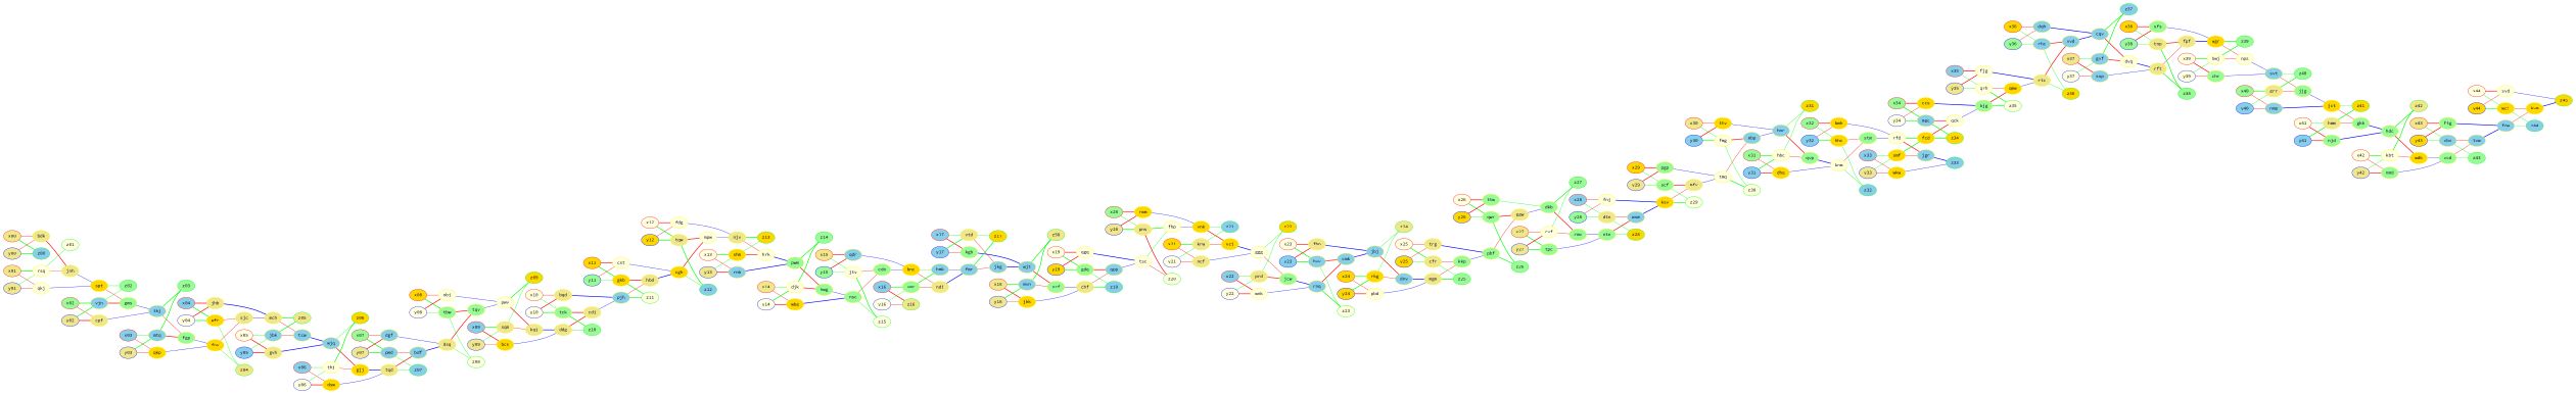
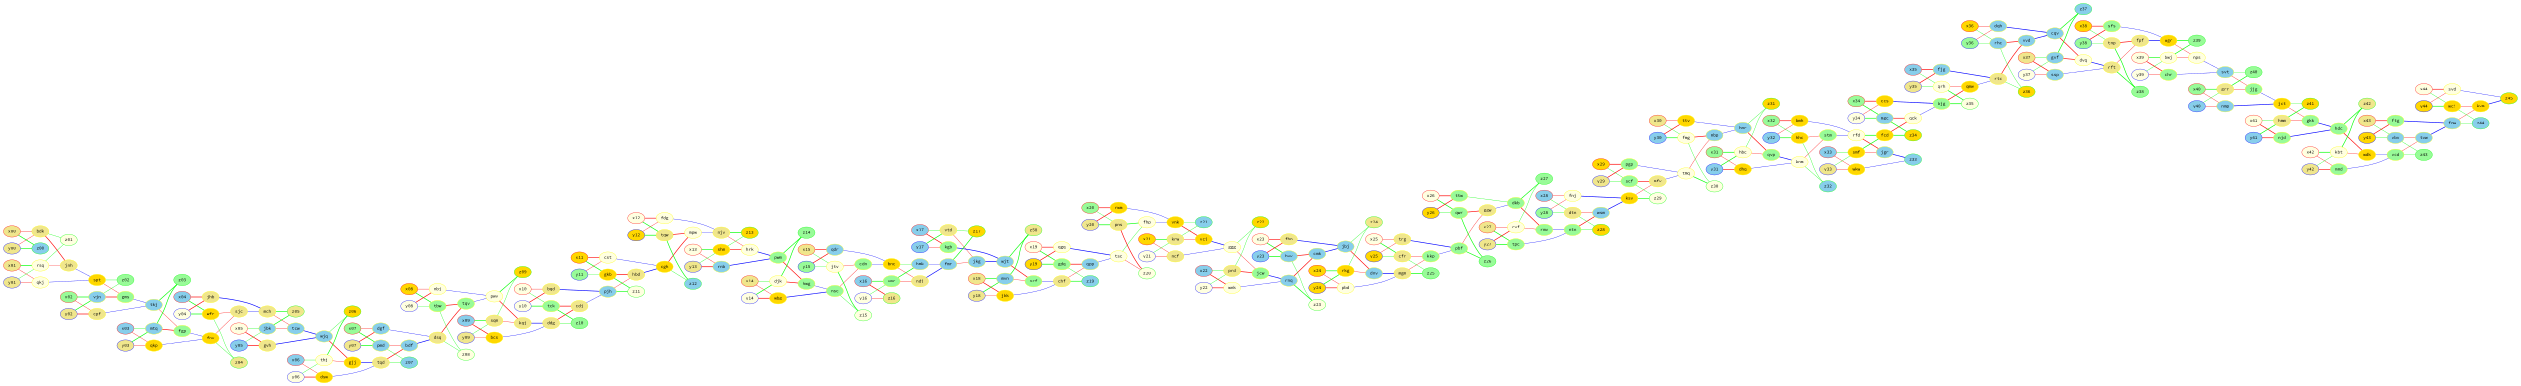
  graph {
    fontname="Source Code Pro"
    rankdir=LR
    node [color=yellow fillcolor=khaki fontname="Source Code Pro" style=filled]
    edge [color=green fontname="Source Code Pro" style=solid]
    x00 [color=red]
    bdk
    z00 [color=green fillcolor=skyblue]
    z01 [color=green fillcolor=lightyellow]
    jnh
    x01 [color=red]
    qkj [fillcolor=lightyellow]
    rsq [fillcolor=lightyellow]
    spt [fillcolor=gold]
    x02 [color=red fillcolor=palegreen]
    vjn [fillcolor=skyblue]
    cpf
    z02 [color=green fillcolor=palegreen]
    gms [fillcolor=palegreen]
    tkj [fillcolor=skyblue]
    x03 [color=red fillcolor=skyblue]
    qkp [fillcolor=gold]
    mtq [fillcolor=skyblue]
    fnv [fillcolor=gold]
    z03 [color=green fillcolor=palegreen]
    fgp [fillcolor=palegreen]
    x04 [color=red fillcolor=skyblue]
    jhb
    wfr [fillcolor=gold]
    mch
    sjc
    z04 [color=green]
    x05 [color=red fillcolor=lightyellow]
    gvh
    jbk [fillcolor=skyblue]
    wjq [fillcolor=skyblue]
    z05 [color=green]
    tcw [fillcolor=skyblue]
    x06 [color=red fillcolor=skyblue]
    thj [fillcolor=lightyellow]
    dsw [fillcolor=gold]
    z06 [color=green fillcolor=gold]
    gjj [fillcolor=gold]
    tqd
    x07 [color=red fillcolor=palegreen]
    pmd [fillcolor=skyblue]
    dgf [fillcolor=skyblue]
    bdf [fillcolor=skyblue]
    z07 [color=green fillcolor=skyblue]
    dsq
    x08 [color=red fillcolor=gold]
    nbj [fillcolor=lightyellow]
    tbw [fillcolor=palegreen]
    pwv [fillcolor=lightyellow]
    tqv [fillcolor=palegreen]
    z08 [color=green fillcolor=lightyellow]
    x09 [color=red fillcolor=skyblue]
    sqm
    bcs [fillcolor=gold]
    z09 [color=green fillcolor=gold]
    kqj
    ddg
    x10 [color=red fillcolor=lightyellow]
    bqd
    tck [fillcolor=palegreen]
    pjh [fillcolor=skyblue]
    cdj
    z10 [color=green fillcolor=palegreen]
    x11 [color=red fillcolor=gold]
    cst [fillcolor=lightyellow]
    gkb [fillcolor=gold]
    cgh [fillcolor=gold]
    hbd
    z11 [color=green fillcolor=lightyellow]
    x12 [color=red fillcolor=lightyellow]
    fdg [fillcolor=lightyellow]
    tqw
    njv
    mpw [fillcolor=lightyellow]
    z12 [color=green fillcolor=skyblue]
    x13 [color=red fillcolor=lightyellow]
    rnb [fillcolor=skyblue]
    shm [fillcolor=gold]
    pwm [fillcolor=palegreen]
    z13 [color=green fillcolor=gold]
    hrk [fillcolor=lightyellow]
    x14 [color=red]
    djk [fillcolor=lightyellow]
    wbg [fillcolor=gold]
    z14 [color=green fillcolor=palegreen]
    hwg [fillcolor=palegreen]
    nsc [fillcolor=palegreen]
    x15 [color=red]
    jtv [fillcolor=lightyellow]
    qdr [fillcolor=skyblue]
    cdn [fillcolor=palegreen]
    z15 [color=green fillcolor=lightyellow]
    bnc [fillcolor=gold]
    x16 [color=red fillcolor=skyblue]
    vmr [fillcolor=palegreen]
    z16 [color=green]
    hmk [fillcolor=skyblue]
    ndj
    x17 [color=red fillcolor=skyblue]
    vtd
    kgb [fillcolor=palegreen]
    z17 [color=green fillcolor=gold]
    jkg [fillcolor=skyblue]
    wjt [fillcolor=skyblue]
    x18 [color=red]
    jkk [fillcolor=gold]
    mvn [fillcolor=skyblue]
    chf
    n109 [color=green label=z58]
    nrf [fillcolor=palegreen]
    x19 [color=red fillcolor=lightyellow]
    gdq [fillcolor=palegreen]
    qgq [fillcolor=lightyellow]
    qpp [fillcolor=skyblue]
    z19 [color=green fillcolor=skyblue]
    tsc [fillcolor=lightyellow]
    x20 [color=red fillcolor=palegreen]
    rwm [fillcolor=gold]
    pns
    vnk [fillcolor=gold]
    fhp [fillcolor=lightyellow]
    z20 [color=green fillcolor=lightyellow]
    x21 [color=red fillcolor=gold]
    krw
    ncf
    z21 [color=green fillcolor=skyblue]
    vcj [fillcolor=gold]
    ggg [fillcolor=lightyellow]
    x22 [color=red fillcolor=skyblue]
    prd
    wnk [fillcolor=lightyellow]
    z22 [color=green fillcolor=gold]
    jcw [fillcolor=palegreen]
    rnq [fillcolor=skyblue]
    x23 [color=red fillcolor=lightyellow]
    hvv [fillcolor=skyblue]
    fhn
    cmk [fillcolor=skyblue]
    z23 [color=green fillcolor=lightyellow]
    jbj [fillcolor=skyblue]
    x24 [color=red fillcolor=gold]
    pbd [fillcolor=lightyellow]
    rkg [fillcolor=gold]
    mgm
    z24 [color=green]
    dnv [fillcolor=skyblue]
    x25 [color=red fillcolor=lightyellow]
    cfr
    trg
    kkp [fillcolor=palegreen]
    z25 [color=green fillcolor=palegreen]
    pbf [fillcolor=palegreen]
    x26 [color=red fillcolor=lightyellow]
    qwr [fillcolor=palegreen]
    ttw [fillcolor=palegreen]
    ggw
    z26 [color=green fillcolor=palegreen]
    dkb [fillcolor=palegreen]
    x27 [color=red]
    rvf [fillcolor=lightyellow]
    tpc [fillcolor=palegreen]
    z27 [color=green fillcolor=palegreen]
    rmv [fillcolor=palegreen]
    ntn [fillcolor=palegreen]
    x28 [color=red fillcolor=skyblue]
    dtn
    fnj [fillcolor=lightyellow]
    wsm [fillcolor=skyblue]
    z28 [color=green fillcolor=gold]
    ksv [fillcolor=gold]
    x29 [color=red fillcolor=gold]
    scf [fillcolor=palegreen]
    pgp [fillcolor=palegreen]
    mfv
    z29 [color=green fillcolor=lightyellow]
    tmq [fillcolor=lightyellow]
    x30 [color=red]
    ttv [fillcolor=gold]
    fmg [fillcolor=lightyellow]
    hnr [fillcolor=skyblue]
    mbp [fillcolor=skyblue]
    z30 [color=green fillcolor=lightyellow]
    x31 [color=red fillcolor=palegreen]
    hbc [fillcolor=lightyellow]
    dhq [fillcolor=gold]
    z31 [color=green fillcolor=gold]
    qvp [fillcolor=palegreen]
    knm [fillcolor=lightyellow]
    x32 [color=red fillcolor=palegreen]
    bmh [fillcolor=gold]
    hhc [fillcolor=gold]
    rfd [fillcolor=lightyellow]
    stm [fillcolor=palegreen]
    z32 [color=green fillcolor=skyblue]
    x33 [color=red fillcolor=skyblue]
    wkw [fillcolor=gold]
    smf [fillcolor=gold]
    z33 [color=green fillcolor=skyblue]
    fcd [fillcolor=gold]
    jgr [fillcolor=skyblue]
    x34 [color=red fillcolor=palegreen]
    mgc [fillcolor=skyblue]
    ccs [fillcolor=gold]
    qck [fillcolor=lightyellow]
    z34 [color=green fillcolor=gold]
    bjg [fillcolor=palegreen]
    x35 [color=red fillcolor=skyblue]
-   fjg [fillcolor=lightyellow]
+   fjg [fillcolor=skyblue]
    qrh [fillcolor=lightyellow]
    rtc
    qmw [fillcolor=gold]
    z35 [color=green fillcolor=lightyellow]
    x36 [color=red fillcolor=gold]
    dqh [fillcolor=skyblue]
    rhc [fillcolor=skyblue]
    cqv [fillcolor=skyblue]
    vvd [fillcolor=skyblue]
    z36 [color=green fillcolor=gold]
    x37 [color=red]
    ssp [fillcolor=skyblue]
    gvf [fillcolor=skyblue]
    rft
    z37 [color=green fillcolor=skyblue]
    dvq [fillcolor=lightyellow]
    x38 [color=red fillcolor=gold]
    sfs [fillcolor=palegreen]
    tnp
    wgr [fillcolor=gold]
    fpf
    z38 [color=green fillcolor=palegreen]
    x39 [color=red fillcolor=lightyellow]
    bwj [fillcolor=lightyellow]
    chr [fillcolor=palegreen]
    z39 [color=green fillcolor=palegreen]
    nps [fillcolor=lightyellow]
    svt [fillcolor=skyblue]
    x40 [color=red fillcolor=palegreen]
    grr
    nmp [fillcolor=skyblue]
    z40 [color=green fillcolor=palegreen]
    jjg [fillcolor=palegreen]
    jct [fillcolor=gold]
    x41 [color=red fillcolor=lightyellow]
    hmm
    njd [fillcolor=palegreen]
    z41 [color=green fillcolor=gold]
    gkk [fillcolor=palegreen]
    hdc [fillcolor=palegreen]
    x42 [color=red fillcolor=lightyellow]
    kbt [fillcolor=lightyellow]
    nmd [fillcolor=palegreen]
    z42 [color=green]
    wdk [fillcolor=gold]
    vcd [fillcolor=palegreen]
    x43 [color=red]
    ftg [fillcolor=palegreen]
    vbv [fillcolor=skyblue]
    fnw [fillcolor=skyblue]
    tvw [fillcolor=skyblue]
    z43 [color=green fillcolor=palegreen]
    x44 [color=red fillcolor=lightyellow]
    svd [fillcolor=lightyellow]
    wcj [fillcolor=gold]
    z45 [color=green fillcolor=gold]
    kvm [fillcolor=gold]
    z44 [color=green fillcolor=skyblue]
    y00 [color=blue]
    y01 [color=blue]
    y02 [color=blue]
    y03 [color=blue]
    y04 [color=blue fillcolor=lightyellow]
    y05 [color=blue fillcolor=skyblue]
    y06 [color=blue fillcolor=lightyellow]
    y07 [color=blue]
    y08 [color=blue fillcolor=lightyellow]
    y09 [color=blue]
    y10 [color=blue fillcolor=lightyellow]
    y11 [color=blue fillcolor=palegreen]
    y12 [color=blue fillcolor=gold]
    y13 [color=blue]
    y14 [color=blue fillcolor=lightyellow]
    y15 [color=blue fillcolor=palegreen]
    y16 [color=blue fillcolor=lightyellow]
    y17 [color=blue fillcolor=skyblue]
    y18 [color=blue]
    y19 [color=blue fillcolor=gold]
    y20 [color=blue]
    y21 [color=blue fillcolor=lightyellow]
    y22 [color=blue fillcolor=lightyellow]
    y23 [color=blue fillcolor=skyblue]
    y24 [color=blue fillcolor=gold]
    y25 [color=blue fillcolor=gold]
    y26 [color=blue fillcolor=gold]
    y27 [color=blue]
    y28 [color=blue fillcolor=palegreen]
    y29 [color=blue]
    y30 [color=blue fillcolor=skyblue]
    y31 [color=blue fillcolor=skyblue]
    y32 [color=blue fillcolor=skyblue]
    y33 [color=blue]
    y34 [color=blue fillcolor=lightyellow]
    y35 [color=blue]
    y36 [color=blue fillcolor=palegreen]
    y37 [color=blue fillcolor=lightyellow]
    y38 [color=blue fillcolor=palegreen]
    y39 [color=blue fillcolor=lightyellow]
    y40 [color=blue fillcolor=skyblue]
    y41 [color=blue fillcolor=skyblue]
    y42 [color=blue]
    y43 [color=blue fillcolor=gold]
    y44 [color=blue fillcolor=gold]
    fmr [fillcolor=skyblue]
    x00 -- bdk [color=red]
    x00 -- z00 [style=bold]
+   bdk -- z01
    bdk -- jnh [color=red style=bold]
    jnh -- spt [color=blue]
    x01 -- qkj [color=red]
    x01 -- rsq [style=bold]
    qkj -- spt [color=blue]
    rsq -- z01
    rsq -- jnh [color=red]
    spt -- z02
    spt -- gms [color=red]
    x02 -- vjn [style=bold]
    x02 -- cpf [color=red]
    vjn -- z02
    vjn -- gms [color=red style=bold]
    cpf -- tkj [color=blue]
    gms -- tkj [color=blue]
    tkj -- z03 [style=bold]
    tkj -- fgp [color=red]
    x03 -- qkp [color=red]
    x03 -- mtq
    qkp -- fnv [color=blue]
    mtq -- z03 [style=bold]
    mtq -- fgp [color=red style=bold]
    fnv -- sjc [color=red]
    fnv -- z04
    fgp -- fnv [color=blue]
    x04 -- jhb [color=red style=bold]
    x04 -- wfr [style=bold]
    jhb -- mch [color=blue style=bold]
    wfr -- sjc [color=red]
    wfr -- z04
    mch -- z05 [style=bold]
    mch -- tcw [color=red]
    sjc -- mch [color=blue]
    x05 -- gvh [color=red style=bold]
    x05 -- jbk
    gvh -- wjq [color=blue style=bold]
    jbk -- z05 [style=bold]
    jbk -- tcw [color=red]
    wjq -- z06
    wjq -- gjj [color=red style=bold]
    tcw -- wjq [color=blue style=bold]
    x06 -- thj
    x06 -- dsw [color=red]
    thj -- z06 [style=bold]
    thj -- gjj [color=red]
    dsw -- tqd [color=blue]
    gjj -- tqd [color=blue style=bold]
    tqd -- bdf [color=red style=bold]
    tqd -- z07
    x07 -- pmd [style=bold]
    x07 -- dgf [color=red]
    pmd -- bdf [color=red]
    pmd -- z07
    dgf -- dsq [color=blue]
    bdf -- dsq [color=blue style=bold]
    dsq -- tqv [color=red style=bold]
    dsq -- z08
    x08 -- nbj [color=red]
    x08 -- tbw [style=bold]
    nbj -- pwv [color=blue]
    tbw -- tqv [color=red style=bold]
    tbw -- z08
    pwv -- z09 [style=bold]
    pwv -- kqj [color=red style=bold]
    tqv -- pwv [color=blue]
    x09 -- sqm [style=bold]
    x09 -- bcs [color=red style=bold]
    sqm -- z09
    sqm -- kqj [color=red]
    bcs -- ddg [color=blue]
    kqj -- ddg [color=blue style=bold]
    ddg -- cdj [color=red style=bold]
    ddg -- z10
    x10 -- bqd [color=red]
    x10 -- tck
    bqd -- pjh [color=blue style=bold]
    tck -- cdj [color=red style=bold]
    tck -- z10 [style=bold]
    pjh -- hbd [color=red]
    pjh -- z11 [style=bold]
    cdj -- pjh [color=blue]
    x11 -- cst [color=red style=bold]
    x11 -- gkb [style=bold]
    cst -- cgh [color=blue]
    gkb -- hbd [color=red style=bold]
    gkb -- z11 [style=bold]
    cgh -- mpw [color=red style=bold]
    cgh -- z12
    hbd -- cgh [color=blue style=bold]
    x12 -- fdg [color=red style=bold]
    x12 -- tqw [style=bold]
    fdg -- njv [color=blue]
    tqw -- mpw [color=red style=bold]
    tqw -- z12 [style=bold]
    njv -- z13 [style=bold]
    njv -- hrk [color=red]
    mpw -- njv [color=blue]
    x13 -- rnb [color=red]
    x13 -- shm [style=bold]
    rnb -- pwm [color=blue style=bold]
    shm -- z13
    shm -- hrk [color=red style=bold]
    pwm -- z14 [style=bold]
    pwm -- hwg [color=red style=bold]
    hrk -- pwm [color=blue style=bold]
    x14 -- djk
    x14 -- wbg [color=red]
    djk -- z14 [style=bold]
    djk -- hwg [color=red style=bold]
    wbg -- nsc [color=blue style=bold]
    hwg -- nsc [color=blue]
    nsc -- cdn [color=red]
    nsc -- z15
    x15 -- jtv
    x15 -- qdr [color=red style=bold]
    jtv -- cdn [color=red]
    jtv -- z15 [style=bold]
    qdr -- bnc [color=blue]
    cdn -- bnc [color=blue]
    bnc -- hmk
    bnc -- ndj [color=red]
    x16 -- vmr [style=bold]
    x16 -- z16 [color=red style=bold]
    vmr -- hmk [style=bold]
    vmr -- ndj [color=red]
    hmk -- fmr [color=blue]
    ndj -- fmr [color=blue style=bold]
    x17 -- vtd
    x17 -- kgb [color=red style=bold]
    vtd -- z17
    vtd -- jkg [color=red]
    kgb -- wjt [color=blue style=bold]
    jkg -- wjt [color=blue style=bold]
    wjt -- n109 [style=bold]
    wjt -- nrf [color=red style=bold]
    x18 -- jkk [color=red style=bold]
    x18 -- mvn [style=bold]
    jkk -- chf [color=blue]
    mvn -- n109 [style=bold]
    mvn -- nrf [color=red]
    chf -- qpp [color=red]
    chf -- z19 [style=bold]
    nrf -- chf [color=blue]
    x19 -- gdq [style=bold]
    x19 -- qgq [color=red style=bold]
    gdq -- qpp [color=red style=bold]
    gdq -- z19
    qgq -- tsc [color=blue style=bold]
    qpp -- tsc [color=blue]
    tsc -- fhp
    tsc -- z20 [color=red]
    x20 -- rwm [color=red style=bold]
    x20 -- pns
    rwm -- vnk [color=blue]
    pns -- fhp [style=bold]
    pns -- z20 [color=red style=bold]
    vnk -- z21
    vnk -- vcj [color=red style=bold]
    fhp -- vnk [color=blue]
    x21 -- krw [style=bold]
    x21 -- ncf [color=red]
    krw -- z21
    krw -- vcj [color=red]
    ncf -- ggg [color=blue]
    vcj -- ggg [color=blue style=bold]
    ggg -- z22
    ggg -- jcw [color=red]
    x22 -- prd
    x22 -- wnk [color=red style=bold]
    prd -- z22
    prd -- jcw [color=red style=bold]
    wnk -- rnq [color=blue]
    jcw -- rnq [color=blue style=bold]
    rnq -- cmk [color=red style=bold]
    rnq -- z23 [style=bold]
    x23 -- hvv [style=bold]
    x23 -- fhn [color=red style=bold]
    hvv -- cmk [color=red style=bold]
    hvv -- z23
    fhn -- jbj [color=blue style=bold]
    cmk -- jbj [color=blue style=bold]
    jbj -- z24
    jbj -- dnv [color=red style=bold]
    x24 -- pbd [color=red]
    x24 -- rkg [style=bold]
    pbd -- mgm [color=blue]
    rkg -- z24
    rkg -- dnv [color=red]
    mgm -- kkp [color=red]
    mgm -- z25 [style=bold]
    dnv -- mgm [color=blue style=bold]
    x25 -- cfr [style=bold]
    x25 -- trg [color=red]
    cfr -- kkp [color=red]
    cfr -- z25
    trg -- pbf [color=blue style=bold]
    kkp -- pbf [color=blue]
    pbf -- ggw [color=red]
    pbf -- z26 [style=bold]
    x26 -- qwr [style=bold]
    x26 -- ttw [color=red style=bold]
    qwr -- ggw [color=red style=bold]
    qwr -- z26 [style=bold]
    ttw -- dkb
    ggw -- dkb [color=blue]
    dkb -- z27 [style=bold]
    dkb -- rmv [color=red style=bold]
    x27 -- rvf [color=red]
    x27 -- tpc [style=bold]
    rvf -- z27
    rvf -- rmv [color=red]
    tpc -- ntn [color=blue]
    rmv -- ntn [color=blue]
    ntn -- wsm [color=red style=bold]
    ntn -- z28
    x28 -- dtn
    x28 -- fnj [color=red]
    dtn -- wsm [color=red]
    dtn -- z28
    fnj -- ksv [color=blue style=bold]
    wsm -- ksv [color=blue style=bold]
    ksv -- mfv [color=red]
    ksv -- z29 [style=bold]
    x29 -- scf
    x29 -- pgp [color=red style=bold]
    scf -- mfv [color=red style=bold]
    scf -- z29
    pgp -- tmq [color=blue]
    mfv -- tmq [color=blue]
    tmq -- mbp [color=red]
    tmq -- z30 [style=bold]
    x30 -- ttv [color=red]
    x30 -- fmg
    ttv -- hnr [color=blue]
    fmg -- mbp [color=red style=bold]
    fmg -- z30
    hnr -- z31
    hnr -- qvp [color=red style=bold]
    mbp -- hnr [color=blue]
    x31 -- hbc [style=bold]
    x31 -- dhq [color=red]
    hbc -- z31
    hbc -- qvp [color=red]
    dhq -- knm [color=blue]
    qvp -- knm [color=blue style=bold]
    knm -- stm [color=red]
    knm -- z32
    x32 -- bmh [color=red style=bold]
    x32 -- hhc
    bmh -- rfd [color=blue]
    hhc -- stm [color=red]
    hhc -- z32
    rfd -- fcd [style=bold]
    rfd -- jgr [color=red style=bold]
    stm -- rfd [color=blue]
    x33 -- wkw [color=red]
    x33 -- smf
    wkw -- z33 [color=blue]
    smf -- fcd [style=bold]
    smf -- jgr [color=red]
    fcd -- qck [color=red style=bold]
    fcd -- z34 [style=bold]
    jgr -- z33 [color=blue style=bold]
    x34 -- mgc [style=bold]
    x34 -- ccs [color=red style=bold]
    mgc -- qck [color=red style=bold]
    mgc -- z34 [style=bold]
    ccs -- bjg [color=blue style=bold]
    qck -- bjg [color=blue]
    bjg -- qmw [color=red style=bold]
    bjg -- z35 [style=bold]
    x35 -- fjg [color=red style=bold]
    x35 -- qrh
    fjg -- rtc [color=blue style=bold]
    qrh -- qmw [color=red]
    qrh -- z35 [style=bold]
    rtc -- vvd [color=red style=bold]
    rtc -- z36
    qmw -- rtc [color=blue]
    x36 -- dqh [color=red]
    x36 -- rhc
    dqh -- cqv [color=blue style=bold]
    rhc -- vvd [color=red style=bold]
    rhc -- z36
    cqv -- z37 [style=bold]
    cqv -- dvq [color=red style=bold]
    vvd -- cqv [color=blue style=bold]
    x37 -- ssp [color=red style=bold]
    x37 -- gvf
    ssp -- rft [color=blue]
    gvf -- z37 [style=bold]
    gvf -- dvq [color=red style=bold]
    rft -- fpf [color=red]
    rft -- z38 [style=bold]
    dvq -- rft [color=blue style=bold]
    x38 -- sfs [color=red style=bold]
    x38 -- tnp
    sfs -- wgr [color=blue]
    tnp -- fpf [color=red style=bold]
    tnp -- z38 [style=bold]
    wgr -- z39 [style=bold]
    wgr -- nps [color=red]
    fpf -- wgr [color=blue style=bold]
    x39 -- bwj [style=bold]
    x39 -- chr [color=red style=bold]
    bwj -- z39 [style=bold]
    bwj -- nps [color=red]
    chr -- svt [color=blue]
    nps -- svt [color=blue]
    svt -- z40
    svt -- jjg [color=red]
    x40 -- grr [style=bold]
    x40 -- nmp [color=red]
    grr -- z40 [style=bold]
    grr -- jjg [color=red]
    nmp -- jct [color=blue style=bold]
    jjg -- jct [color=blue]
    jct -- z41
    jct -- gkk [color=red]
    x41 -- hmm
    x41 -- njd [color=red style=bold]
    hmm -- z41 [style=bold]
    hmm -- gkk [color=red]
    njd -- hdc [color=blue style=bold]
    gkk -- hdc [color=blue style=bold]
    hdc -- z42 [style=bold]
    hdc -- wdk [color=red style=bold]
    x42 -- kbt [style=bold]
    x42 -- nmd [color=red]
    kbt -- z42 [style=bold]
    kbt -- wdk [color=red]
    nmd -- vcd [color=blue]
    wdk -- vcd [color=blue]
    vcd -- tvw [color=red]
    vcd -- z43
    x43 -- ftg [color=red style=bold]
    x43 -- vbv
    ftg -- fnw [color=blue style=bold]
    vbv -- tvw [color=red]
    vbv -- z43
    fnw -- kvm [color=red]
    fnw -- z44
    tvw -- fnw [color=blue style=bold]
    x44 -- svd [color=red style=bold]
    x44 -- wcj
    svd -- z45 [color=blue]
    wcj -- kvm [color=red]
    wcj -- z44
    kvm -- z45 [color=blue style=bold]
    y00 -- bdk [color=red]
    y00 -- z00 [style=bold]
    y01 -- qkj [color=red]
    y01 -- rsq
    y02 -- vjn [style=bold]
    y02 -- cpf [color=red style=bold]
    y03 -- qkp [color=red]
    y03 -- mtq [style=bold]
    y04 -- jhb [color=red style=bold]
    y04 -- wfr [style=bold]
    y05 -- gvh [color=red style=bold]
    y05 -- jbk
    y06 -- thj
    y06 -- dsw [color=red style=bold]
    y07 -- pmd [style=bold]
    y07 -- dgf [color=red style=bold]
    y08 -- nbj [color=red style=bold]
    y08 -- tbw
    y09 -- sqm
    y09 -- bcs [color=red]
    y10 -- bqd [color=red style=bold]
    y10 -- tck [style=bold]
    y11 -- cst [color=red]
    y11 -- gkb
    y12 -- fdg [color=red]
    y12 -- tqw [style=bold]
    y13 -- rnb [color=red style=bold]
    y13 -- shm
    y14 -- djk [style=bold]
    y14 -- wbg [color=red style=bold]
    y15 -- jtv
    y15 -- qdr [color=red style=bold]
    y16 -- vmr
    y16 -- z16 [color=red]
    y17 -- vtd [style=bold]
    y17 -- kgb [color=red]
    y18 -- jkk [color=red]
    y18 -- mvn [style=bold]
    y19 -- gdq [style=bold]
    y19 -- qgq [color=red style=bold]
    y20 -- rwm [color=red style=bold]
    y20 -- pns [style=bold]
    y21 -- krw
    y21 -- ncf [color=red]
    y22 -- prd
    y22 -- wnk [color=red style=bold]
    y23 -- hvv [style=bold]
    y23 -- fhn [color=red style=bold]
    y24 -- pbd [color=red style=bold]
    y24 -- rkg [style=bold]
    y25 -- cfr
    y25 -- trg [color=red]
    y26 -- qwr
    y26 -- ttw [color=red style=bold]
    y27 -- rvf [color=red style=bold]
    y27 -- tpc [style=bold]
    y28 -- dtn
    y28 -- fnj [color=red]
    y29 -- scf
    y29 -- pgp [color=red style=bold]
    y30 -- ttv [color=red style=bold]
    y30 -- fmg [style=bold]
    y31 -- hbc [style=bold]
    y31 -- dhq [color=red style=bold]
    y32 -- bmh [color=red]
    y32 -- hhc [style=bold]
    y33 -- wkw [color=red]
    y33 -- smf
    y34 -- mgc [style=bold]
    y34 -- ccs [color=red]
    y35 -- fjg [color=red style=bold]
    y35 -- qrh
    y36 -- dqh [color=red]
    y36 -- rhc
    y37 -- ssp [color=red]
    y37 -- gvf
    y38 -- sfs [color=red style=bold]
    y38 -- tnp
    y39 -- bwj
    y39 -- chr [color=red]
    y40 -- grr
    y40 -- nmp [color=red]
    y41 -- hmm [style=bold]
    y41 -- njd [color=red style=bold]
    y42 -- kbt
    y42 -- nmd [color=red style=bold]
    y43 -- ftg [color=red style=bold]
    y43 -- vbv
    y44 -- svd [color=red]
    y44 -- wcj [style=bold]
    fmr -- z17 [style=bold]
    fmr -- jkg [color=red]
  }
